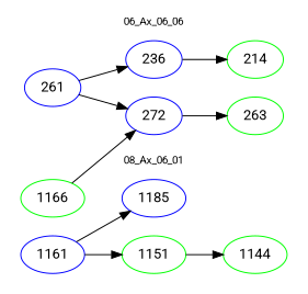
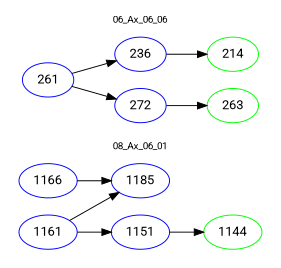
  digraph {
    fontname=Roboto
    rankdir=LR
    node [color=blue fontname=Roboto]
    edge [color=black fontname=Roboto]
    n1 [label=261]
    n2 [label=236]
    n3 [label=272]
    n4 [color=green label=214]
    n5 [color=green label=263]
    n6 [label=1161]
-   n7 [color=green label=1151]
-   n8 [color=green label=1166]
+   n7 [label=1151]
+   n8 [label=1166]
    n9 [color=green label=1144]
    n10 [label=1185]
    subgraph cluster_1 {
      color=white
      fontsize=10
      label="06_Ax_06_06"
      n1
      n2
      n3
      n4
      n5
    }
    subgraph cluster_2 {
      color=white
      fontsize=10
      label="08_Ax_06_01"
      n6
      n7
      n8
      n9
      n10
    }
    n1 -> n2
    n1 -> n3
    n2 -> n4
    n3 -> n5
    n6 -> n7
    n6 -> n10
    n7 -> n9
-   n8 -> n3
+   n8 -> n10
  }
